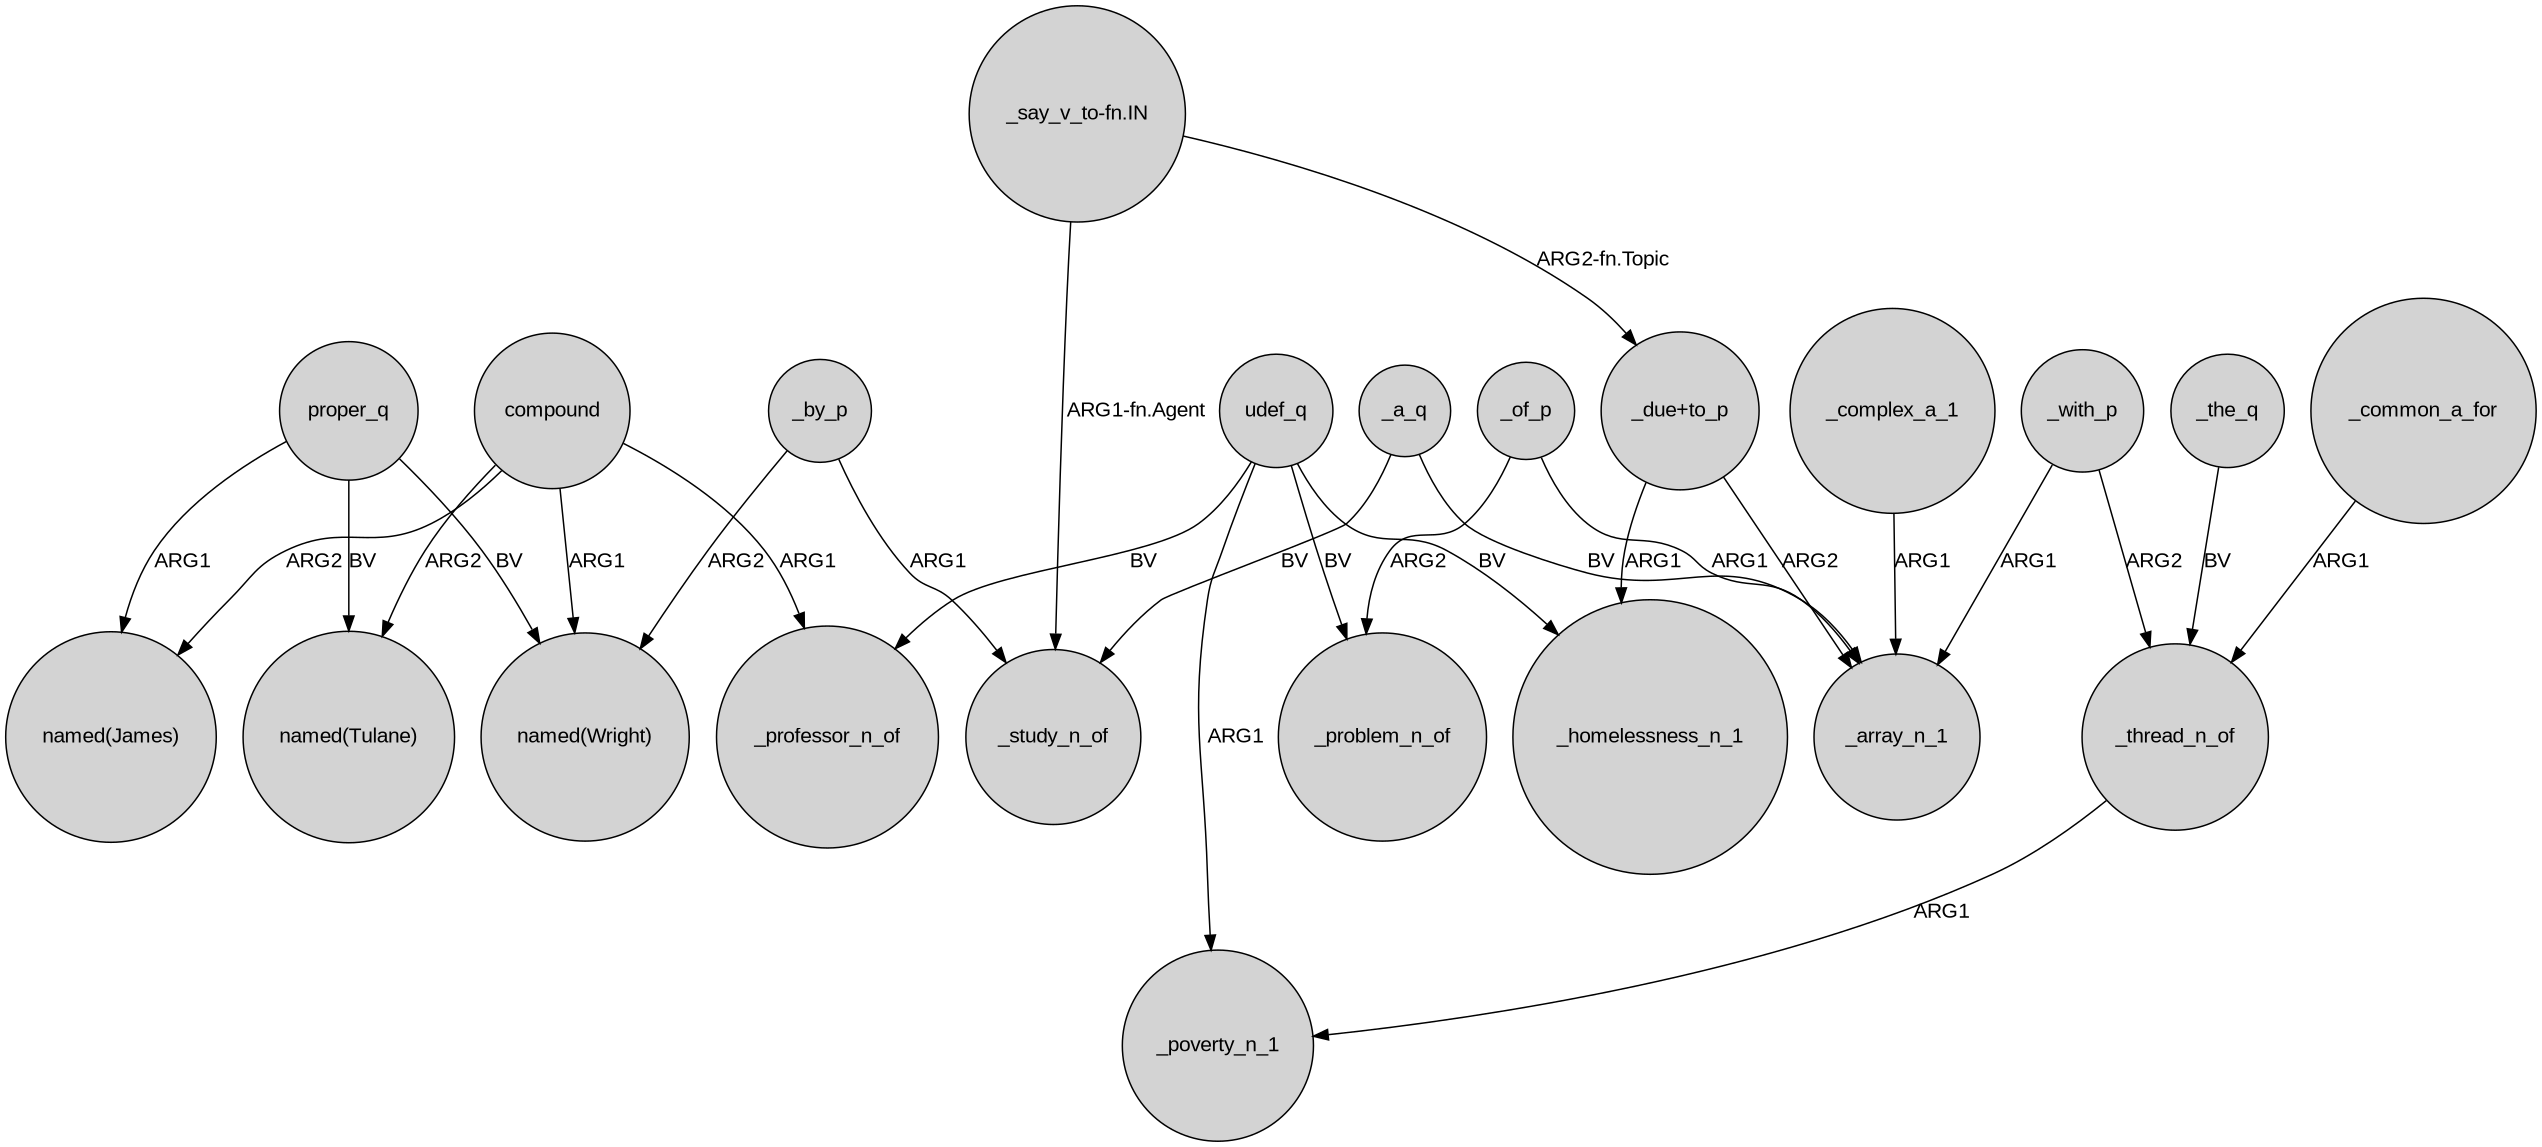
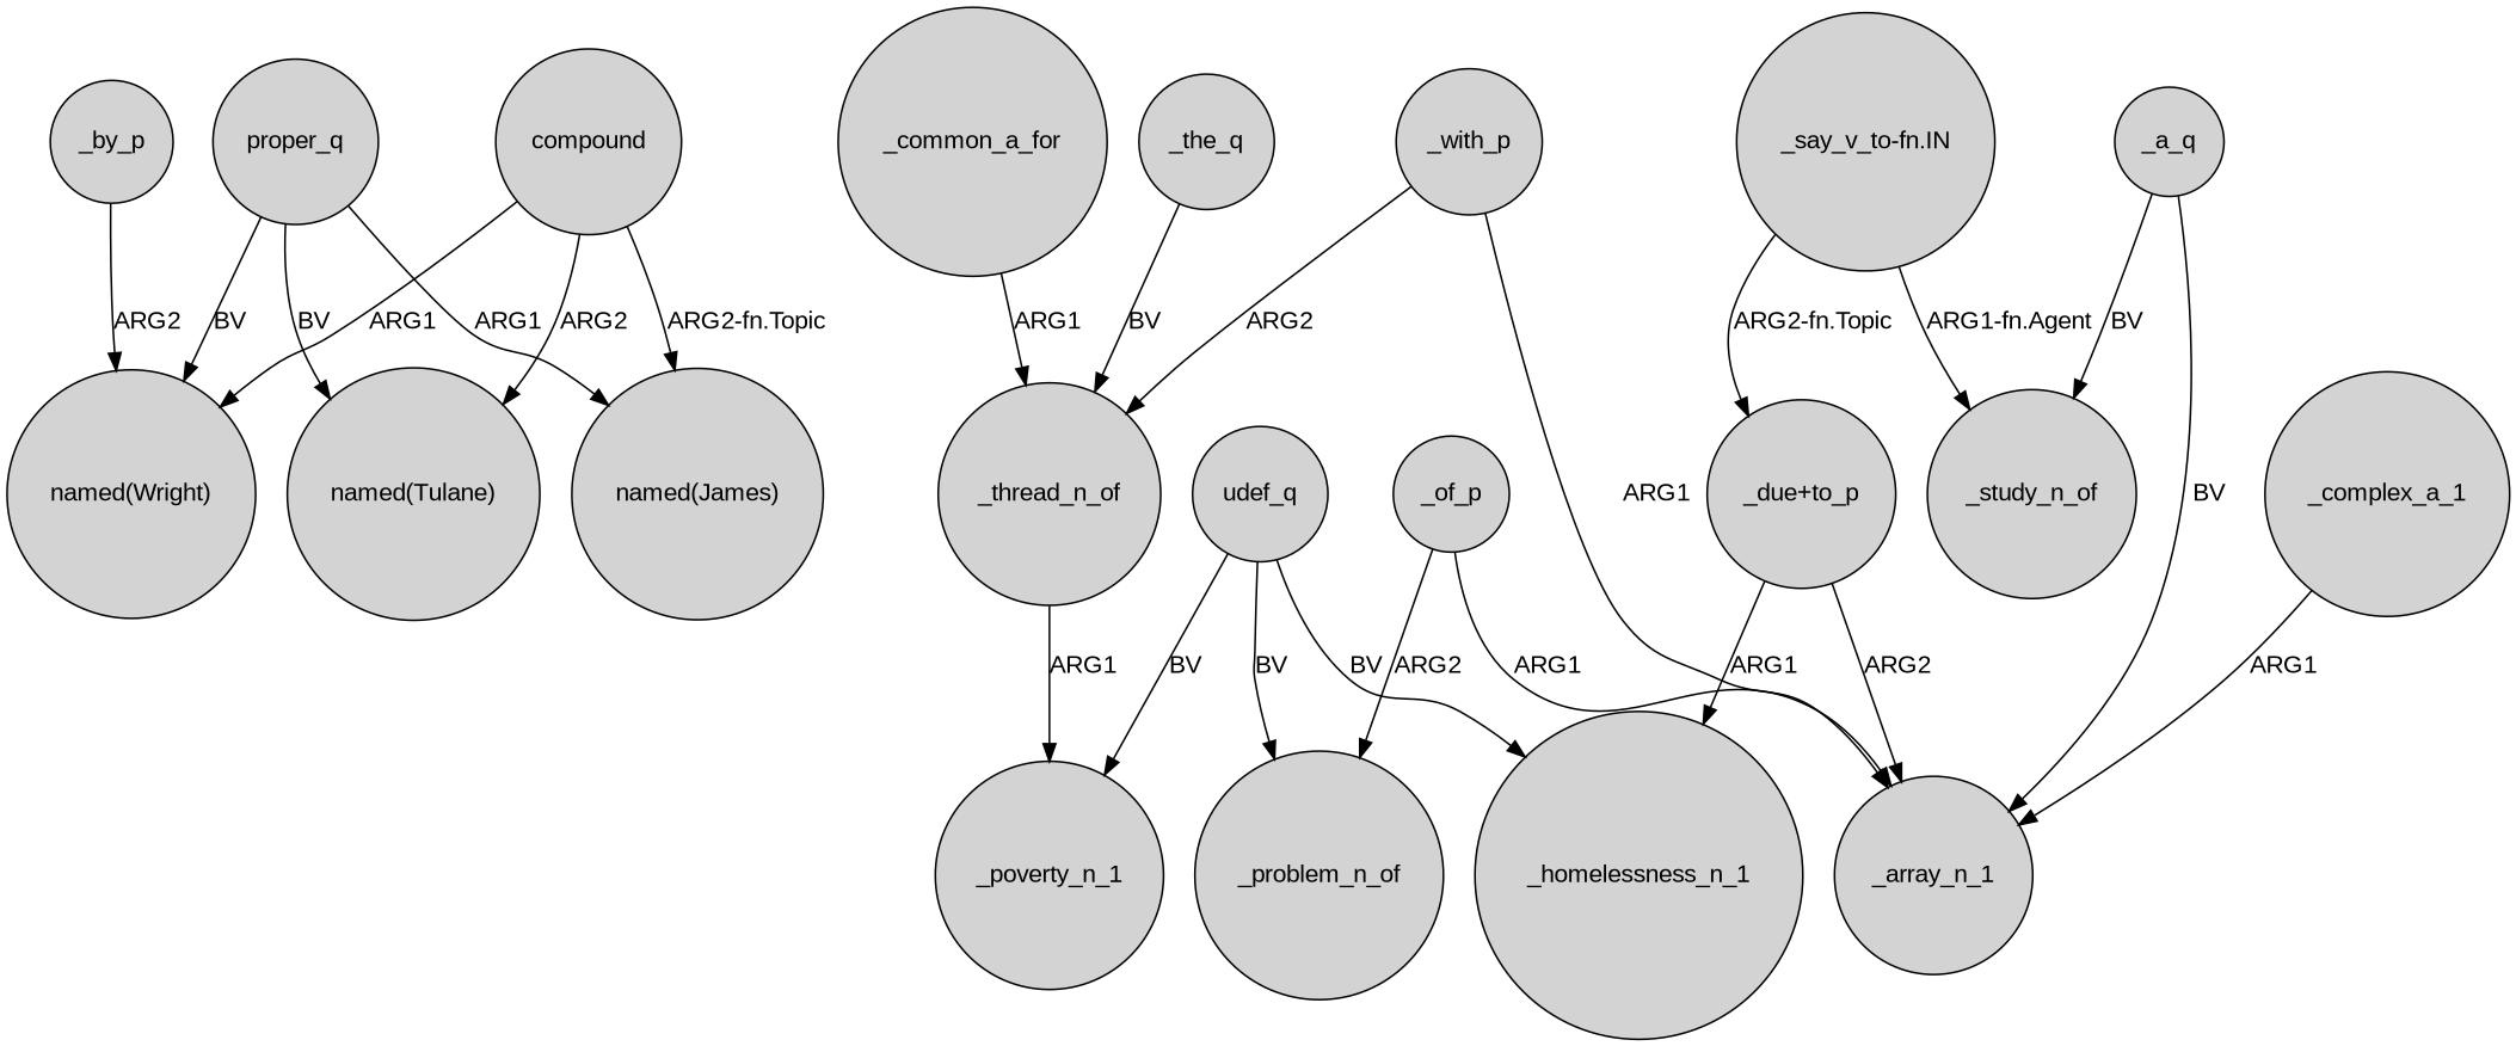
  digraph {
    fontname="Liberation Sans"
    node [fontname="Liberation Sans" shape=circle style=filled]
    edge [fontname="Liberation Sans"]
    compound
    "named(Tulane)"
-   _professor_n_of
    "named(Wright)"
    "named(James)"
    _of_p
    _problem_n_of
    _array_n_1
    _a_q
    _study_n_of
    udef_q
    _homelessness_n_1
    _poverty_n_1
    proper_q
    _common_a_for
    _thread_n_of
    _with_p
    _by_p
    _complex_a_1
    "_say_v_to-fn.IN"
    "_due+to_p"
    _the_q
    compound -> "named(Tulane)" [label=ARG2]
-   compound -> _professor_n_of [label=ARG1]
    compound -> "named(Wright)" [label=ARG1]
-   compound -> "named(James)" [label=ARG2]
+   compound -> "named(James)" [label="ARG2-fn.Topic"]
    _of_p -> _problem_n_of [label=ARG2]
    _of_p -> _array_n_1 [label=ARG1]
    _a_q -> _array_n_1 [label=BV]
    _a_q -> _study_n_of [label=BV]
-   udef_q -> _professor_n_of [label=BV]
    udef_q -> _problem_n_of [label=BV]
    udef_q -> _homelessness_n_1 [label=BV]
-   udef_q -> _poverty_n_1 [label=ARG1]
+   udef_q -> _poverty_n_1 [label=BV]
    proper_q -> "named(Tulane)" [label=BV]
    proper_q -> "named(Wright)" [label=BV]
    proper_q -> "named(James)" [label=ARG1]
    _common_a_for -> _thread_n_of [label=ARG1]
    _thread_n_of -> _poverty_n_1 [label=ARG1]
    _with_p -> _array_n_1 [label=ARG1]
    _with_p -> _thread_n_of [label=ARG2]
    _by_p -> "named(Wright)" [label=ARG2]
-   _by_p -> _study_n_of [label=ARG1]
    _complex_a_1 -> _array_n_1 [label=ARG1]
    "_say_v_to-fn.IN" -> _study_n_of [label="ARG1-fn.Agent"]
    "_say_v_to-fn.IN" -> "_due+to_p" [label="ARG2-fn.Topic"]
    "_due+to_p" -> _array_n_1 [label=ARG2]
    "_due+to_p" -> _homelessness_n_1 [label=ARG1]
    _the_q -> _thread_n_of [label=BV]
  }
